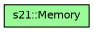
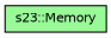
  digraph {
    rankdir=LR
-   n1 [color=black fillcolor=palegreen fontname=Helvetica fontsize=10 height=0.2 label="s21::Memory" shape=record style=filled width=0.4]
+   n1 [color=black fillcolor=palegreen fontname=Helvetica fontsize=10 height=0.2 label="s23::Memory" shape=record style=filled width=0.4]
  }
